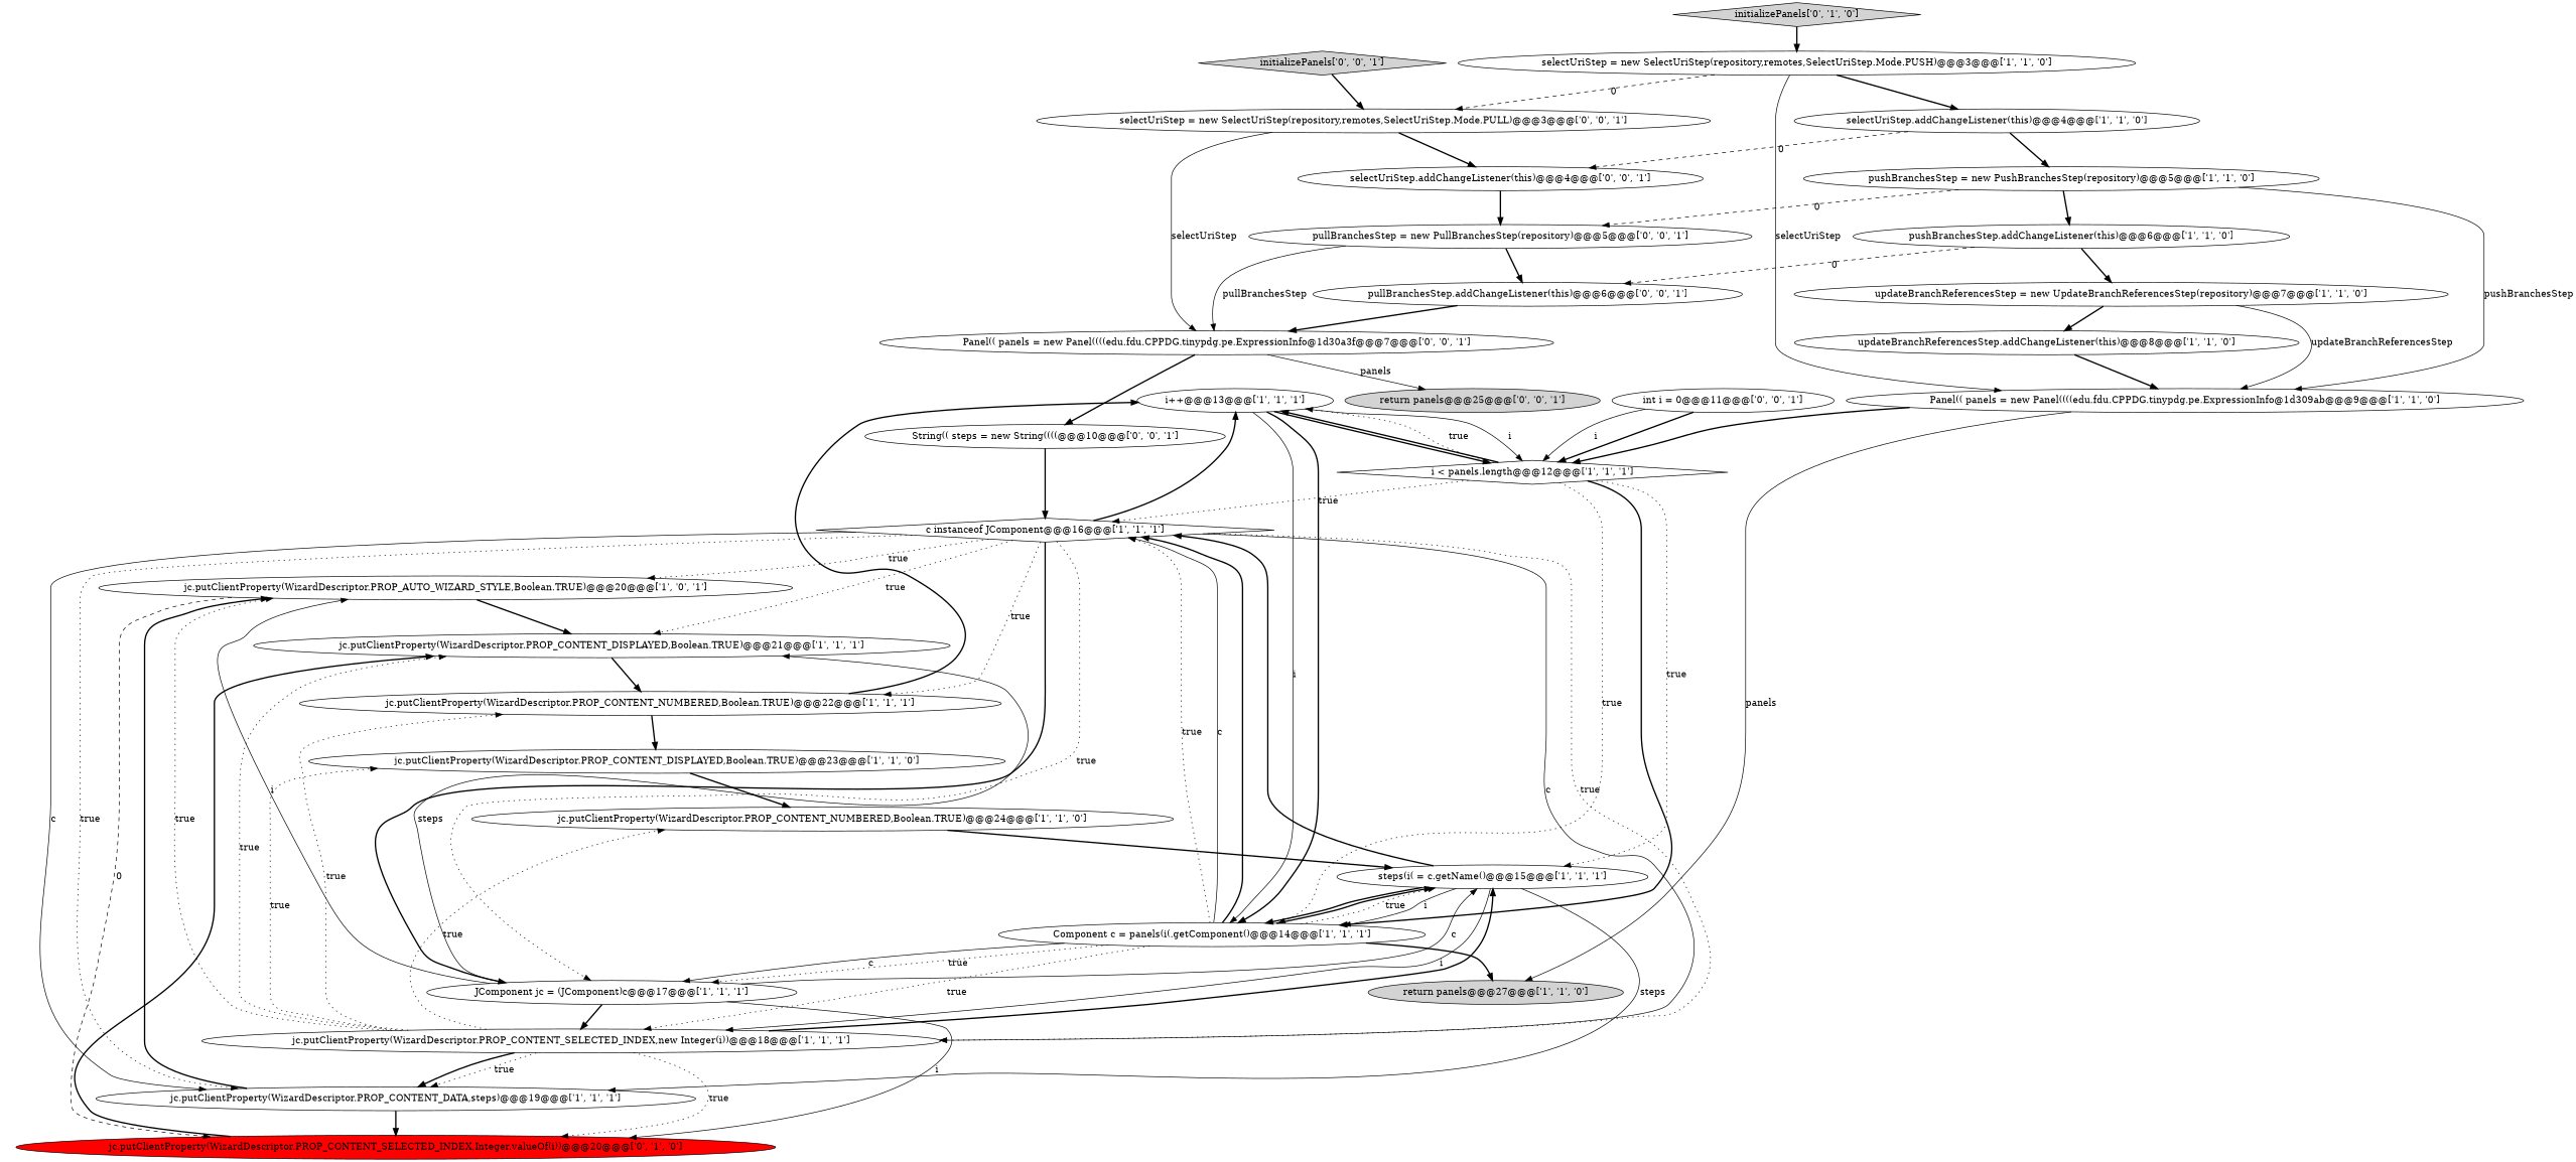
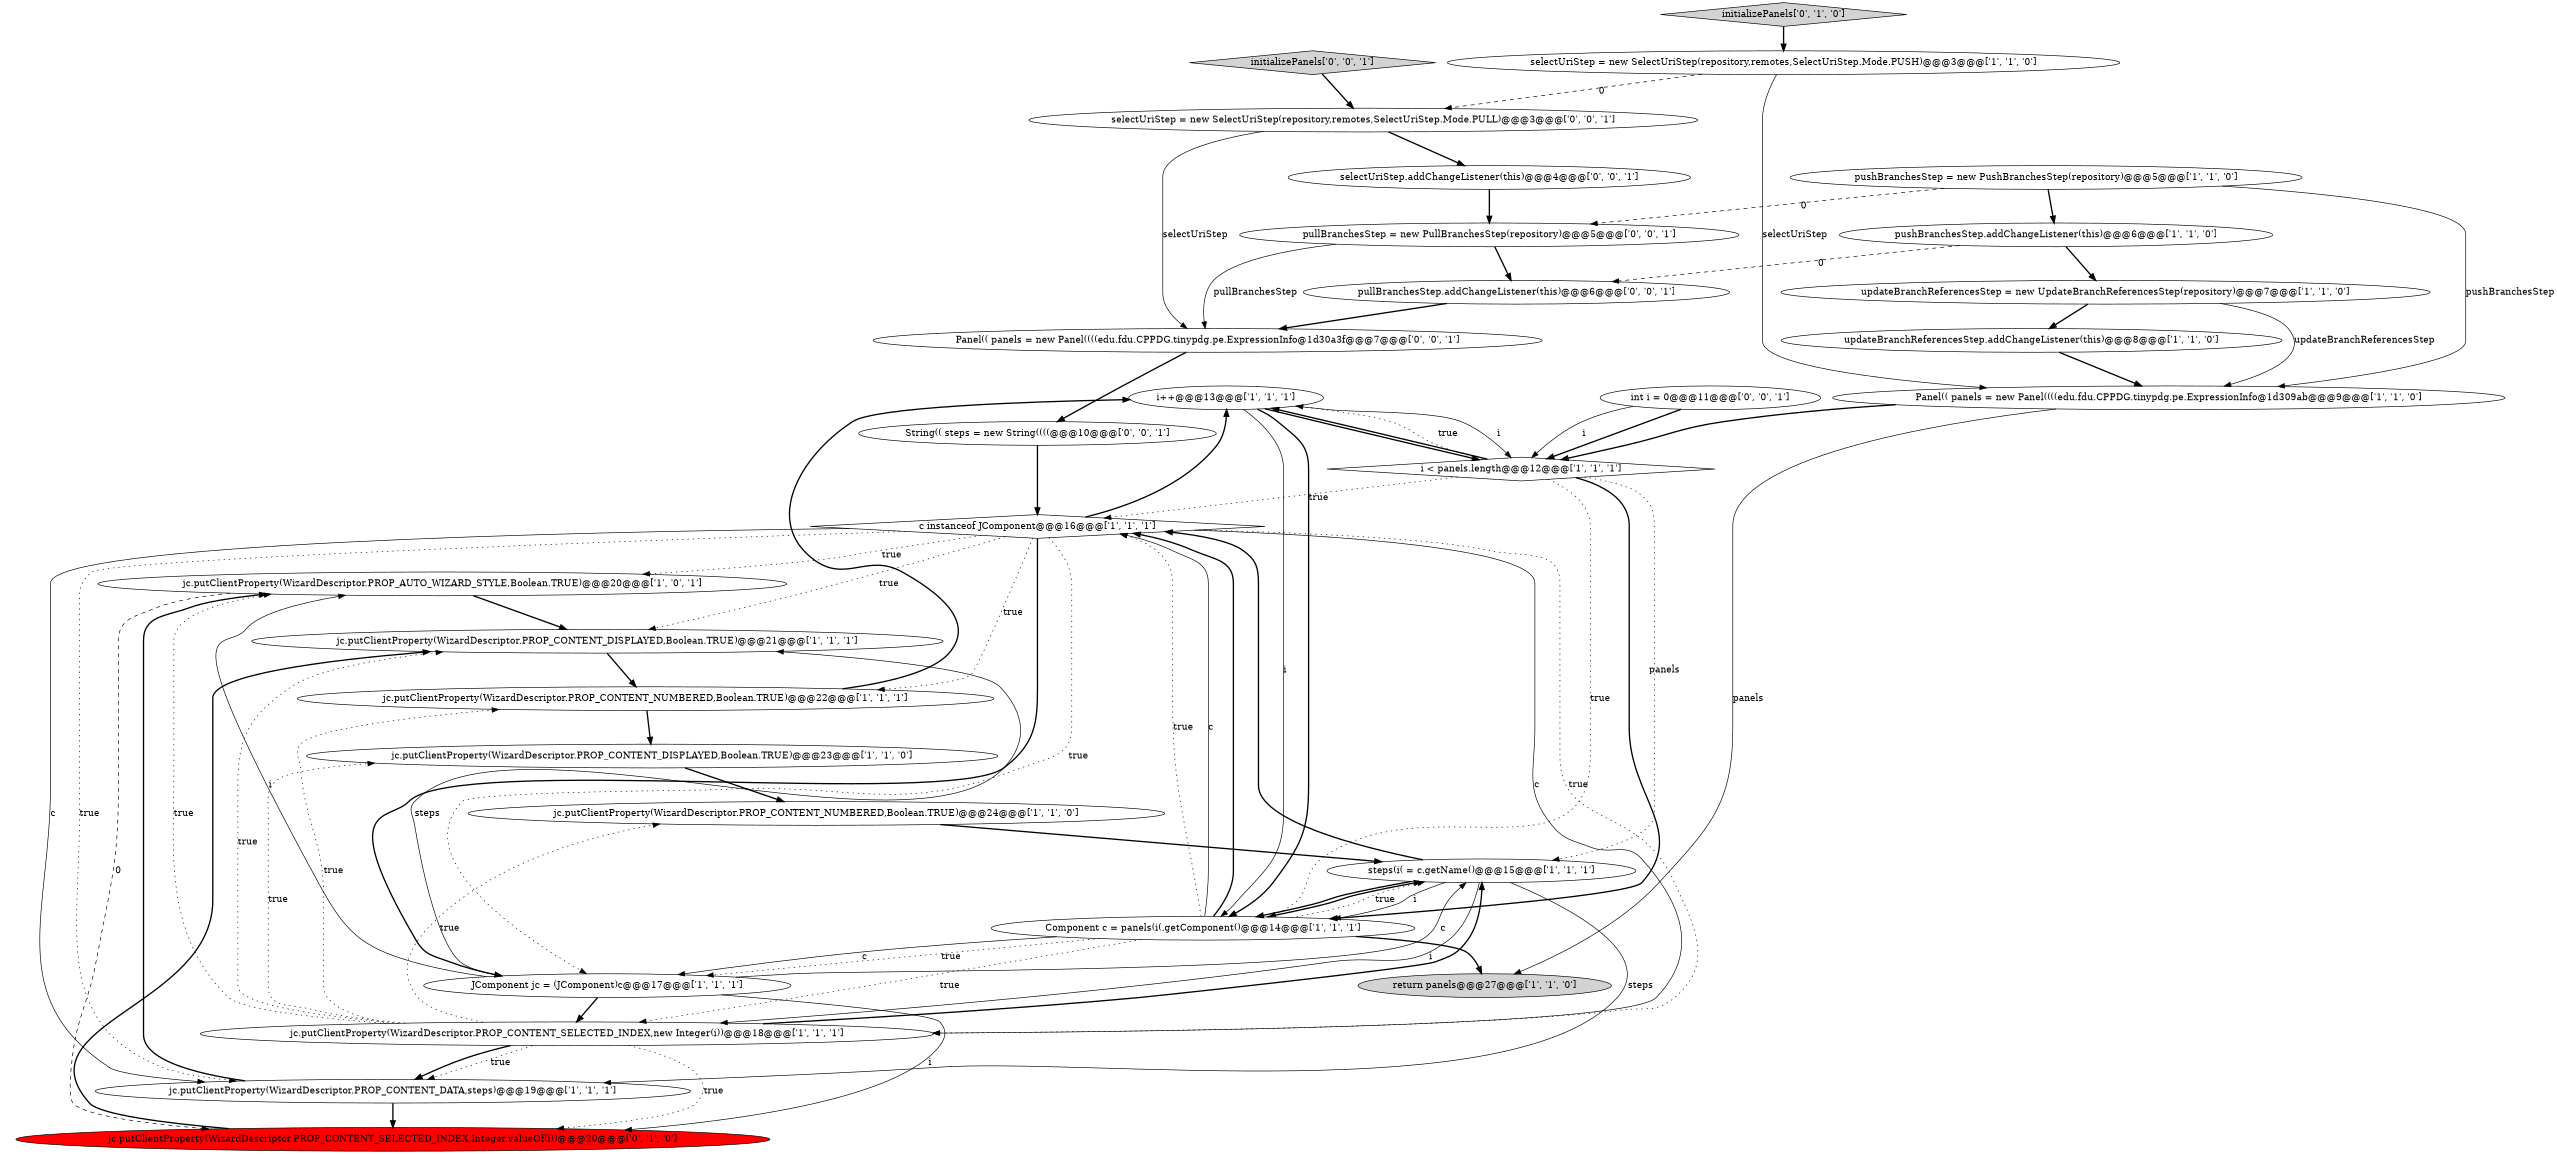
  digraph {
    node [fillcolor=white shape=ellipse style=filled]
    edge [style=bold]
    n1 [label="i++@@@13@@@['1', '1', '1']"]
    n2 [label="i < panels.length@@@12@@@['1', '1', '1']" shape=diamond]
    n3 [label="Component c = panels(i(.getComponent()@@@14@@@['1', '1', '1']"]
    n4 [label="steps(i( = c.getName()@@@15@@@['1', '1', '1']"]
    n5 [label="c instanceof JComponent@@@16@@@['1', '1', '1']" shape=diamond]
    n6 [fillcolor=lightgray label="return panels@@@27@@@['1', '1', '0']"]
    n7 [label="jc.putClientProperty(WizardDescriptor.PROP_CONTENT_SELECTED_INDEX,new Integer(i))@@@18@@@['1', '1', '1']"]
    n8 [label="JComponent jc = (JComponent)c@@@17@@@['1', '1', '1']"]
    n9 [label="selectUriStep = new SelectUriStep(repository,remotes,SelectUriStep.Mode.PUSH)@@@3@@@['1', '1', '0']"]
    n10 [label="Panel(( panels = new Panel((((edu.fdu.CPPDG.tinypdg.pe.ExpressionInfo@1d309ab@@@9@@@['1', '1', '0']"]
    n11 [label="selectUriStep = new SelectUriStep(repository,remotes,SelectUriStep.Mode.PULL)@@@3@@@['0', '0', '1']"]
-   n12 [label="selectUriStep.addChangeListener(this)@@@4@@@['1', '1', '0']"]
    n13 [label="selectUriStep.addChangeListener(this)@@@4@@@['0', '0', '1']"]
    n14 [label="pullBranchesStep = new PullBranchesStep(repository)@@@5@@@['0', '0', '1']"]
    n15 [label="pullBranchesStep.addChangeListener(this)@@@6@@@['0', '0', '1']"]
    n16 [label="Panel(( panels = new Panel((((edu.fdu.CPPDG.tinypdg.pe.ExpressionInfo@1d30a3f@@@7@@@['0', '0', '1']"]
    n17 [label="updateBranchReferencesStep.addChangeListener(this)@@@8@@@['1', '1', '0']"]
    n18 [label="jc.putClientProperty(WizardDescriptor.PROP_CONTENT_DISPLAYED,Boolean.TRUE)@@@21@@@['1', '1', '1']"]
    n19 [label="jc.putClientProperty(WizardDescriptor.PROP_CONTENT_NUMBERED,Boolean.TRUE)@@@22@@@['1', '1', '1']"]
    n20 [label="jc.putClientProperty(WizardDescriptor.PROP_CONTENT_DISPLAYED,Boolean.TRUE)@@@23@@@['1', '1', '0']"]
    n21 [label="jc.putClientProperty(WizardDescriptor.PROP_CONTENT_NUMBERED,Boolean.TRUE)@@@24@@@['1', '1', '0']"]
    n22 [label="jc.putClientProperty(WizardDescriptor.PROP_CONTENT_DATA,steps)@@@19@@@['1', '1', '1']"]
    n23 [label="int i = 0@@@11@@@['0', '0', '1']"]
    n24 [label="String(( steps = new String((((@@@10@@@['0', '0', '1']"]
-   n25 [fillcolor=lightgray label="return panels@@@25@@@['0', '0', '1']"]
    n26 [fillcolor=lightgray label="initializePanels['0', '0', '1']" shape=diamond]
    n27 [label="jc.putClientProperty(WizardDescriptor.PROP_AUTO_WIZARD_STYLE,Boolean.TRUE)@@@20@@@['1', '0', '1']"]
    n28 [fillcolor=red label="jc.putClientProperty(WizardDescriptor.PROP_CONTENT_SELECTED_INDEX,Integer.valueOf(i))@@@20@@@['0', '1', '0']"]
    n29 [label="pushBranchesStep = new PushBranchesStep(repository)@@@5@@@['1', '1', '0']"]
    n30 [label="pushBranchesStep.addChangeListener(this)@@@6@@@['1', '1', '0']"]
    n31 [label="updateBranchReferencesStep = new UpdateBranchReferencesStep(repository)@@@7@@@['1', '1', '0']"]
    n32 [fillcolor=lightgray label="initializePanels['0', '1', '0']" shape=diamond]
    n1 -> n2 [label=i style=solid]
    n1 -> n2
    n1 -> n3 [label=i style=solid]
    n1 -> n3
    n2 -> n1 [label=true style=dotted]
    n2 -> n1
    n2 -> n3 [label=true style=dotted]
    n2 -> n3
-   n2 -> n4 [label=true style=dotted]
+   n2 -> n4 [label=panels style=dotted]
    n2 -> n5 [label=true style=dotted]
    n3 -> n4 [label=true style=dotted]
    n3 -> n4
    n3 -> n5 [label=true style=dotted]
    n3 -> n5 [label=c style=solid]
    n3 -> n5
    n3 -> n6
    n3 -> n7 [label=true style=dotted]
    n3 -> n8 [label=true style=dotted]
    n3 -> n8 [label=c style=solid]
    n4 -> n3 [label=i style=solid]
    n4 -> n3
    n4 -> n5
    n4 -> n7 [label=i style=solid]
    n4 -> n22 [label=steps style=solid]
    n5 -> n1
    n5 -> n7 [label=c style=solid]
    n5 -> n7 [label=true style=dotted]
    n5 -> n8
    n5 -> n8 [label=true style=dotted]
    n5 -> n18 [label=true style=dotted]
    n5 -> n19 [label=true style=dotted]
    n5 -> n22 [label=c style=solid]
    n5 -> n22 [label=true style=dotted]
    n5 -> n27 [label=true style=dotted]
    n7 -> n4
    n7 -> n18 [label=true style=dotted]
    n7 -> n19 [label=true style=dotted]
    n7 -> n20 [label=true style=dotted]
    n7 -> n21 [label=true style=dotted]
    n7 -> n22 [label=true style=dotted]
    n7 -> n22
    n7 -> n27 [label=true style=dotted]
    n7 -> n28 [label=true style=dotted]
    n8 -> n4 [label=c style=solid]
    n8 -> n7
    n8 -> n18 [label=steps style=solid]
    n8 -> n27 [label=i style=solid]
    n8 -> n28 [label=i style=solid]
    n9 -> n10 [label=selectUriStep style=solid]
    n9 -> n11 [label=0 style=dashed]
-   n9 -> n12
    n10 -> n2
    n10 -> n6 [label=panels style=solid]
    n11 -> n13
    n11 -> n16 [label=selectUriStep style=solid]
-   n12 -> n13 [label=0 style=dashed]
-   n12 -> n29
    n13 -> n14
    n14 -> n15
    n14 -> n16 [label=pullBranchesStep style=solid]
    n15 -> n16
    n16 -> n24
-   n16 -> n25 [label=panels style=solid]
    n17 -> n10
    n18 -> n19
    n19 -> n1
    n19 -> n20
    n20 -> n21
    n21 -> n4
    n22 -> n27
    n22 -> n28
    n23 -> n2
    n23 -> n2 [label=i style=solid]
    n24 -> n5
    n26 -> n11
    n27 -> n18
    n27 -> n28 [label=0 style=dashed]
    n28 -> n18
    n29 -> n10 [label=pushBranchesStep style=solid]
    n29 -> n14 [label=0 style=dashed]
    n29 -> n30
    n30 -> n15 [label=0 style=dashed]
    n30 -> n31
    n31 -> n10 [label=updateBranchReferencesStep style=solid]
    n31 -> n17
    n32 -> n9
  }
